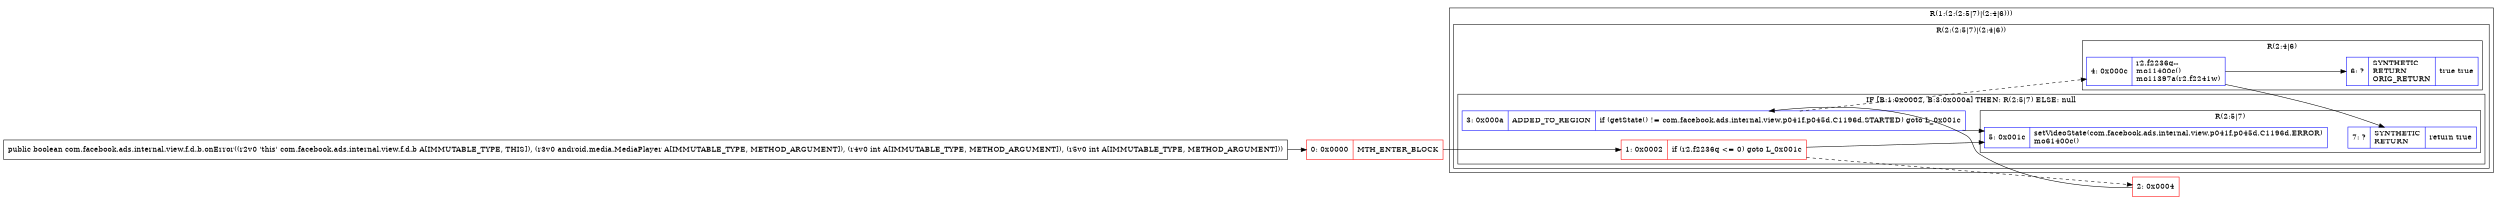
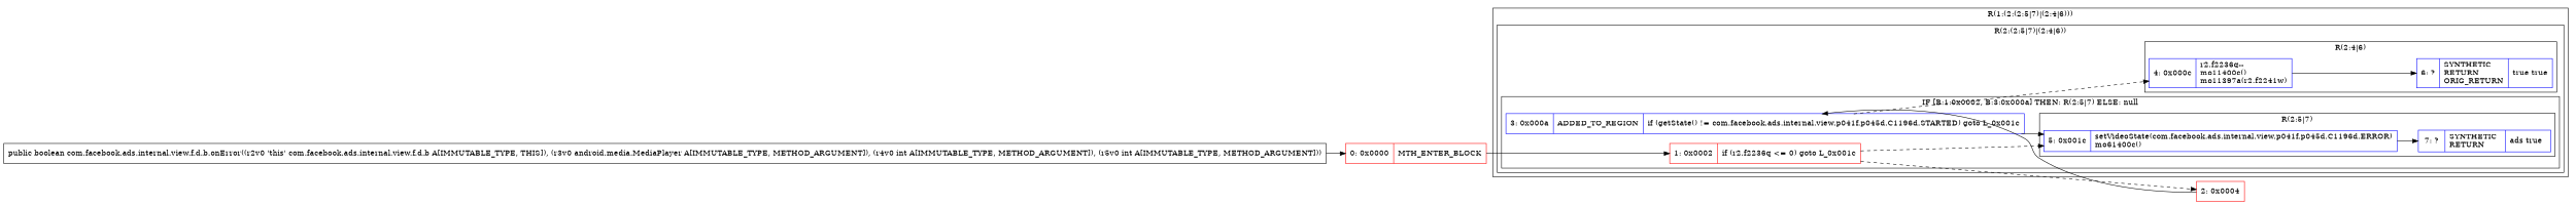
  digraph {
    rankdir=LR
    node [color=blue shape=record]
    n1 [label="{5\:\ 0x001c|setVideoState(com.facebook.ads.internal.view.p041f.p045d.C1196d.ERROR)\lmo61400c()\l}"]
-   n2 [label="{7\:\ ?|SYNTHETIC\lRETURN\l|return true\l}"]
+   n2 [label="{7\:\ ?|SYNTHETIC\lRETURN\l|ads true\l}"]
    n3 [color=red label="{1\:\ 0x0002|if (r2.f2236q \<= 0) goto L_0x001c\l}"]
    n4 [label="{3\:\ 0x000a|ADDED_TO_REGION\l|if (getState() != com.facebook.ads.internal.view.p041f.p045d.C1196d.STARTED) goto L_0x001c\l}"]
    n5 [label="{4\:\ 0x000c|r2.f2236q\-\-\lmo11400c()\lmo11397a(r2.f2241w)\l}"]
    n6 [label="{6\:\ ?|SYNTHETIC\lRETURN\lORIG_RETURN\l|true true\l}"]
    n7 [color=red label="{2\:\ 0x0004}"]
    n8 [color=red label="{0\:\ 0x0000|MTH_ENTER_BLOCK\l}"]
    n9 [label="{public boolean com.facebook.ads.internal.view.f.d.b.onError((r2v0 'this' com.facebook.ads.internal.view.f.d.b A[IMMUTABLE_TYPE, THIS]), (r3v0 android.media.MediaPlayer A[IMMUTABLE_TYPE, METHOD_ARGUMENT]), (r4v0 int A[IMMUTABLE_TYPE, METHOD_ARGUMENT]), (r5v0 int A[IMMUTABLE_TYPE, METHOD_ARGUMENT])) }" color=""]
    subgraph cluster_1 {
      label="R(1:(2:(2:5|7)|(2:4|6)))"
      subgraph cluster_2 {
        label="R(2:(2:5|7)|(2:4|6))"
        subgraph cluster_3 {
          label="IF [B:1:0x0002, B:3:0x000a] THEN: R(2:5|7) ELSE: null"
          n3
          n4
          subgraph cluster_4 {
            label="R(2:5|7)"
            n1
            n2
          }
        }
        subgraph cluster_5 {
          label="R(2:4|6)"
          n5
          n6
        }
      }
    }
-   n5 -> n2
-   n3 -> n1
+   n1 -> n2
+   n3 -> n1 [style=dashed]
    n3 -> n7 [style=dashed]
    n4 -> n1
    n4 -> n5 [style=dashed]
    n5 -> n6
    n7 -> n4
    n8 -> n3
    n9 -> n8
  }
